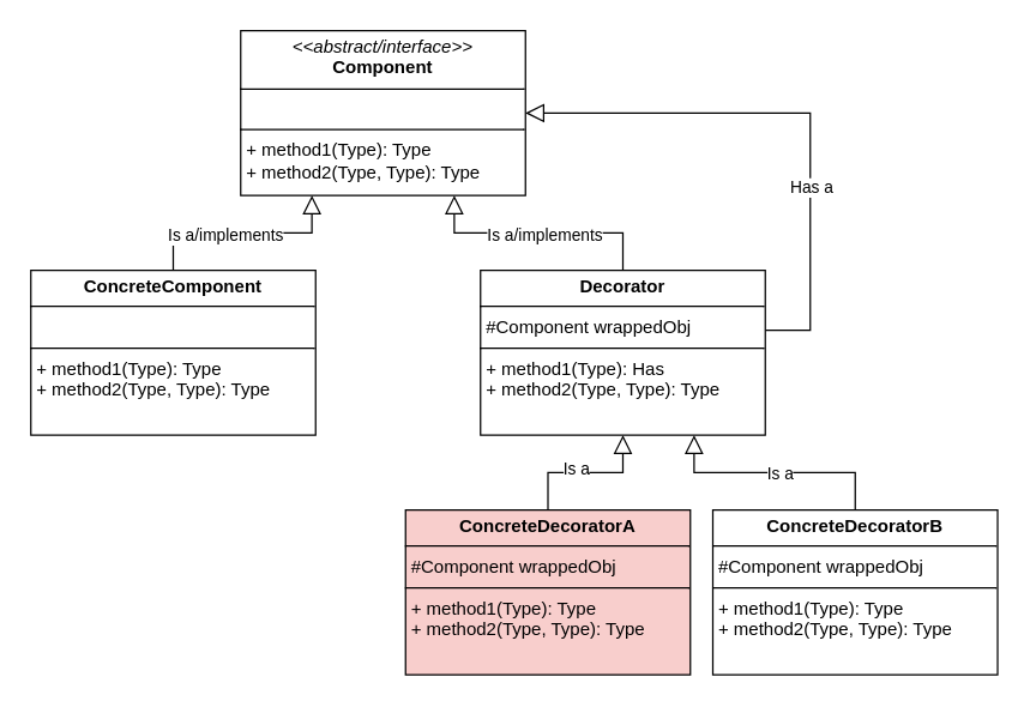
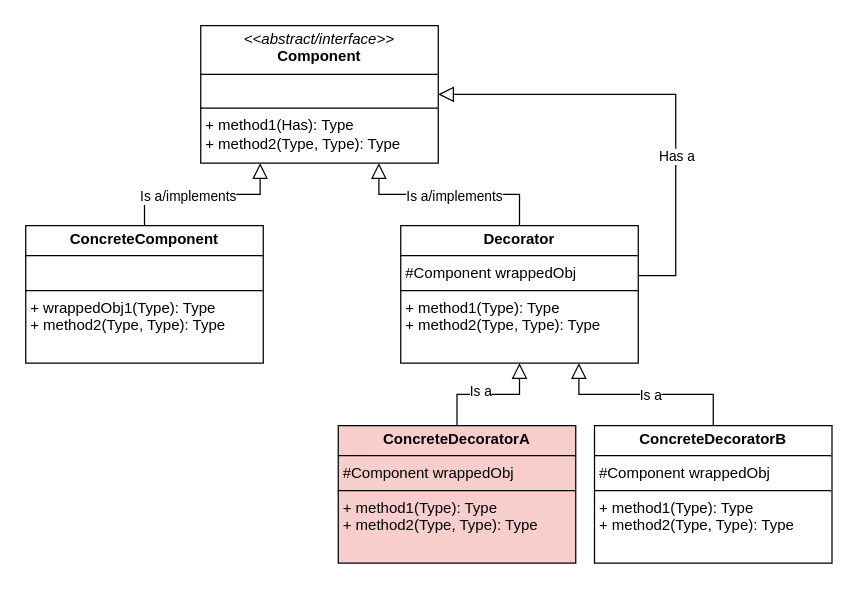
  <mxCell id="0" />
  <mxCell id="1" parent="0" />
- <mxCell id="2" value="&lt;p style=&quot;margin:0px;margin-top:4px;text-align:center;&quot;&gt;&lt;i&gt;&amp;lt;&amp;lt;abstract/interface&amp;gt;&amp;gt;&lt;/i&gt;&lt;br&gt;&lt;b&gt;Component&lt;/b&gt;&lt;/p&gt;&lt;hr size=&quot;1&quot; style=&quot;border-style:solid;&quot;&gt;&lt;p style=&quot;margin:0px;margin-left:4px;&quot;&gt;&lt;br&gt;&lt;/p&gt;&lt;hr size=&quot;1&quot; style=&quot;border-style:solid;&quot;&gt;&lt;p style=&quot;margin:0px;margin-left:4px;&quot;&gt;+ method1(Type): Type&lt;br&gt;+ method2(Type, Type): Type&lt;/p&gt;" style="verticalAlign=top;align=left;overflow=fill;html=1;whiteSpace=wrap;" vertex="1" parent="1"><mxGeometry x="160" y="20" width="190" height="110" as="geometry" /></mxCell>
+ <mxCell id="2" value="&lt;p style=&quot;margin:0px;margin-top:4px;text-align:center;&quot;&gt;&lt;i&gt;&amp;lt;&amp;lt;abstract/interface&amp;gt;&amp;gt;&lt;/i&gt;&lt;br&gt;&lt;b&gt;Component&lt;/b&gt;&lt;/p&gt;&lt;hr size=&quot;1&quot; style=&quot;border-style:solid;&quot;&gt;&lt;p style=&quot;margin:0px;margin-left:4px;&quot;&gt;&lt;br&gt;&lt;/p&gt;&lt;hr size=&quot;1&quot; style=&quot;border-style:solid;&quot;&gt;&lt;p style=&quot;margin:0px;margin-left:4px;&quot;&gt;+ method1(Has): Type&lt;br&gt;+ method2(Type, Type): Type&lt;/p&gt;" style="verticalAlign=top;align=left;overflow=fill;html=1;whiteSpace=wrap;" vertex="1" parent="1"><mxGeometry x="160" y="20" width="190" height="110" as="geometry" /></mxCell>
  <mxCell id="3" style="edgeStyle=orthogonalEdgeStyle;rounded=0;orthogonalLoop=1;jettySize=auto;html=1;entryX=0.25;entryY=1;entryDx=0;entryDy=0;endSize=10;endArrow=block;endFill=0;" edge="1" parent="1" source="5" target="2"><mxGeometry relative="1" as="geometry" /></mxCell>
  <mxCell id="4" value="Is a/implements" style="edgeLabel;html=1;align=center;verticalAlign=middle;resizable=0;points=[];" vertex="1" connectable="0" parent="3"><mxGeometry x="-0.172" y="-1" relative="1" as="geometry"><mxPoint as="offset" /></mxGeometry></mxCell>
- <mxCell id="5" value="&lt;p style=&quot;margin:0px;margin-top:4px;text-align:center;&quot;&gt;&lt;b&gt;ConcreteComponent&lt;/b&gt;&lt;/p&gt;&lt;hr size=&quot;1&quot; style=&quot;border-style:solid;&quot;&gt;&lt;p style=&quot;margin:0px;margin-left:4px;&quot;&gt;&lt;br&gt;&lt;/p&gt;&lt;hr size=&quot;1&quot; style=&quot;border-style:solid;&quot;&gt;&lt;p style=&quot;margin:0px;margin-left:4px;&quot;&gt;+ method1(Type): Type&lt;br&gt;+ method2(Type, Type): Type&lt;/p&gt;" style="verticalAlign=top;align=left;overflow=fill;html=1;whiteSpace=wrap;" vertex="1" parent="1"><mxGeometry x="20" y="180" width="190" height="110" as="geometry" /></mxCell>
+ <mxCell id="5" value="&lt;p style=&quot;margin:0px;margin-top:4px;text-align:center;&quot;&gt;&lt;b&gt;ConcreteComponent&lt;/b&gt;&lt;/p&gt;&lt;hr size=&quot;1&quot; style=&quot;border-style:solid;&quot;&gt;&lt;p style=&quot;margin:0px;margin-left:4px;&quot;&gt;&lt;br&gt;&lt;/p&gt;&lt;hr size=&quot;1&quot; style=&quot;border-style:solid;&quot;&gt;&lt;p style=&quot;margin:0px;margin-left:4px;&quot;&gt;+ wrappedObj1(Type): Type&lt;br&gt;+ method2(Type, Type): Type&lt;/p&gt;" style="verticalAlign=top;align=left;overflow=fill;html=1;whiteSpace=wrap;" vertex="1" parent="1"><mxGeometry x="20" y="180" width="190" height="110" as="geometry" /></mxCell>
  <mxCell id="6" style="edgeStyle=orthogonalEdgeStyle;rounded=0;orthogonalLoop=1;jettySize=auto;html=1;entryX=0.75;entryY=1;entryDx=0;entryDy=0;endSize=10;endArrow=block;endFill=0;" edge="1" parent="1" source="10" target="2"><mxGeometry relative="1" as="geometry" /></mxCell>
  <mxCell id="7" value="Is a/implements" style="edgeLabel;html=1;align=center;verticalAlign=middle;resizable=0;points=[];" vertex="1" connectable="0" parent="6"><mxGeometry x="-0.04" y="1" relative="1" as="geometry"><mxPoint as="offset" /></mxGeometry></mxCell>
  <mxCell id="8" style="edgeStyle=orthogonalEdgeStyle;rounded=0;orthogonalLoop=1;jettySize=auto;html=1;entryX=1;entryY=0.5;entryDx=0;entryDy=0;endSize=10;endArrow=block;endFill=0;" edge="1" parent="1" source="10" target="2"><mxGeometry relative="1" as="geometry"><Array as="points"><mxPoint x="540" y="220" /><mxPoint x="540" y="75" /></Array></mxGeometry></mxCell>
  <mxCell id="9" value="Has a" style="edgeLabel;html=1;align=center;verticalAlign=middle;resizable=0;points=[];" vertex="1" connectable="0" parent="8"><mxGeometry x="-0.31" relative="1" as="geometry"><mxPoint as="offset" /></mxGeometry></mxCell>
- <mxCell id="10" value="&lt;p style=&quot;margin:0px;margin-top:4px;text-align:center;&quot;&gt;&lt;b&gt;Decorator&lt;/b&gt;&lt;/p&gt;&lt;hr size=&quot;1&quot; style=&quot;border-style:solid;&quot;&gt;&lt;p style=&quot;margin:0px;margin-left:4px;&quot;&gt;#Component wrappedObj&lt;/p&gt;&lt;hr size=&quot;1&quot; style=&quot;border-style:solid;&quot;&gt;&lt;p style=&quot;margin:0px;margin-left:4px;&quot;&gt;+ method1(Type): Has&lt;br&gt;+ method2(Type, Type): Type&lt;/p&gt;" style="verticalAlign=top;align=left;overflow=fill;html=1;whiteSpace=wrap;" vertex="1" parent="1"><mxGeometry x="320" y="180" width="190" height="110" as="geometry" /></mxCell>
+ <mxCell id="10" value="&lt;p style=&quot;margin:0px;margin-top:4px;text-align:center;&quot;&gt;&lt;b&gt;Decorator&lt;/b&gt;&lt;/p&gt;&lt;hr size=&quot;1&quot; style=&quot;border-style:solid;&quot;&gt;&lt;p style=&quot;margin:0px;margin-left:4px;&quot;&gt;#Component wrappedObj&lt;/p&gt;&lt;hr size=&quot;1&quot; style=&quot;border-style:solid;&quot;&gt;&lt;p style=&quot;margin:0px;margin-left:4px;&quot;&gt;+ method1(Type): Type&lt;br&gt;+ method2(Type, Type): Type&lt;/p&gt;" style="verticalAlign=top;align=left;overflow=fill;html=1;whiteSpace=wrap;" vertex="1" parent="1"><mxGeometry x="320" y="180" width="190" height="110" as="geometry" /></mxCell>
  <mxCell id="11" value="" style="edgeStyle=orthogonalEdgeStyle;rounded=0;orthogonalLoop=1;jettySize=auto;html=1;endSize=10;endArrow=block;endFill=0;" edge="1" parent="1" source="13" target="10"><mxGeometry relative="1" as="geometry" /></mxCell>
  <mxCell id="12" value="Is a" style="edgeLabel;html=1;align=center;verticalAlign=middle;resizable=0;points=[];" vertex="1" connectable="0" parent="11"><mxGeometry x="-0.14" y="3" relative="1" as="geometry"><mxPoint as="offset" /></mxGeometry></mxCell>
  <mxCell id="13" value="&lt;p style=&quot;margin:0px;margin-top:4px;text-align:center;&quot;&gt;&lt;b&gt;ConcreteDecoratorA&lt;/b&gt;&lt;/p&gt;&lt;hr size=&quot;1&quot; style=&quot;border-style:solid;&quot;&gt;&lt;p style=&quot;margin:0px;margin-left:4px;&quot;&gt;#Component wrappedObj&lt;/p&gt;&lt;hr size=&quot;1&quot; style=&quot;border-style:solid;&quot;&gt;&lt;p style=&quot;margin:0px;margin-left:4px;&quot;&gt;+ method1(Type): Type&lt;br&gt;+ method2(Type, Type): Type&lt;/p&gt;" style="verticalAlign=top;align=left;overflow=fill;html=1;whiteSpace=wrap;fillColor=#f8cecc;" vertex="1" parent="1"><mxGeometry x="270" y="340" width="190" height="110" as="geometry" /></mxCell>
  <mxCell id="14" style="edgeStyle=orthogonalEdgeStyle;rounded=0;orthogonalLoop=1;jettySize=auto;html=1;entryX=0.75;entryY=1;entryDx=0;entryDy=0;endSize=10;endArrow=block;endFill=0;" edge="1" parent="1" source="16" target="10"><mxGeometry relative="1" as="geometry" /></mxCell>
  <mxCell id="15" value="Is a" style="edgeLabel;html=1;align=center;verticalAlign=middle;resizable=0;points=[];" vertex="1" connectable="0" parent="14"><mxGeometry x="-0.038" relative="1" as="geometry"><mxPoint as="offset" /></mxGeometry></mxCell>
  <mxCell id="16" value="&lt;p style=&quot;margin:0px;margin-top:4px;text-align:center;&quot;&gt;&lt;b&gt;ConcreteDecoratorB&lt;/b&gt;&lt;/p&gt;&lt;hr size=&quot;1&quot; style=&quot;border-style:solid;&quot;&gt;&lt;p style=&quot;margin:0px;margin-left:4px;&quot;&gt;#Component wrappedObj&lt;/p&gt;&lt;hr size=&quot;1&quot; style=&quot;border-style:solid;&quot;&gt;&lt;p style=&quot;margin:0px;margin-left:4px;&quot;&gt;+ method1(Type): Type&lt;br&gt;+ method2(Type, Type): Type&lt;/p&gt;" style="verticalAlign=top;align=left;overflow=fill;html=1;whiteSpace=wrap;" vertex="1" parent="1"><mxGeometry x="475" y="340" width="190" height="110" as="geometry" /></mxCell>
